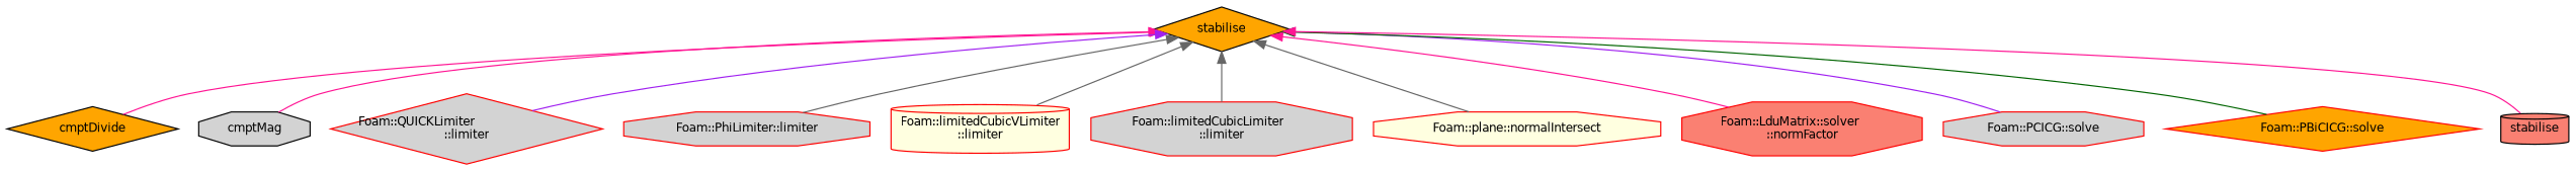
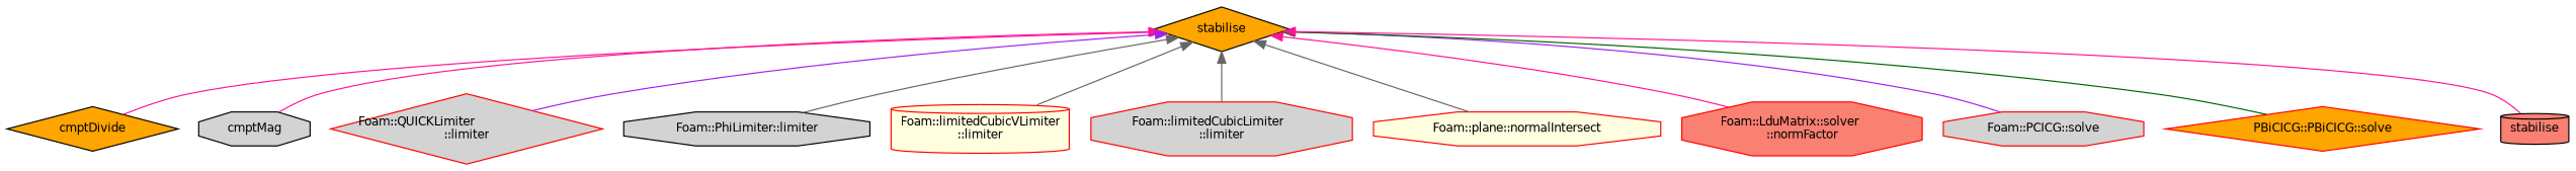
  digraph {
    rankdir=TB
    node [color=red fillcolor=lightgrey fontname=Helvetica fontsize=10 shape=octagon style=filled]
    edge [color=deeppink dir=back fontname=Helvetica fontsize=10 labelfontname=Helvetica labelfontsize=10 style=solid]
    n1 [color=black fillcolor=orange fontcolor=black height=0.2 label=stabilise shape=diamond width=0.4]
    n2 [color=black fillcolor=orange height=0.2 label=cmptDivide shape=diamond width=0.4]
    n3 [color=black height=0.2 label=cmptMag width=0.4]
    n4 [height=0.2 label="Foam::QUICKLimiter\l::limiter" shape=diamond width=0.4]
-   n5 [height=0.2 label="Foam::PhiLimiter::limiter" width=0.4]
+   n5 [color=black height=0.2 label="Foam::PhiLimiter::limiter" width=0.4]
    n6 [fillcolor=lightyellow height=0.2 label="Foam::limitedCubicVLimiter\l::limiter" shape=cylinder width=0.4]
    n7 [height=0.2 label="Foam::limitedCubicLimiter\l::limiter" width=0.4]
    n8 [fillcolor=lightyellow height=0.2 label="Foam::plane::normalIntersect" width=0.4]
    n9 [fillcolor=salmon height=0.2 label="Foam::LduMatrix::solver\l::normFactor" width=0.4]
    n10 [height=0.2 label="Foam::PCICG::solve" width=0.4]
-   n11 [fillcolor=orange height=0.2 label="Foam::PBiCICG::solve" shape=diamond width=0.4]
+   n11 [fillcolor=orange height=0.2 label="PBiCICG::PBiCICG::solve" shape=diamond width=0.4]
    n12 [color=black fillcolor=salmon height=0.2 label=stabilise shape=cylinder width=0.4]
    n1 -> n2
    n1 -> n3
    n1 -> n4 [color=purple]
    n1 -> n5 [color=gray40]
    n1 -> n6 [color=gray40]
    n1 -> n7 [color=gray40]
    n1 -> n8 [color=gray40]
    n1 -> n9
    n1 -> n10 [color=purple]
    n1 -> n11 [color=darkgreen]
    n1 -> n12
  }
